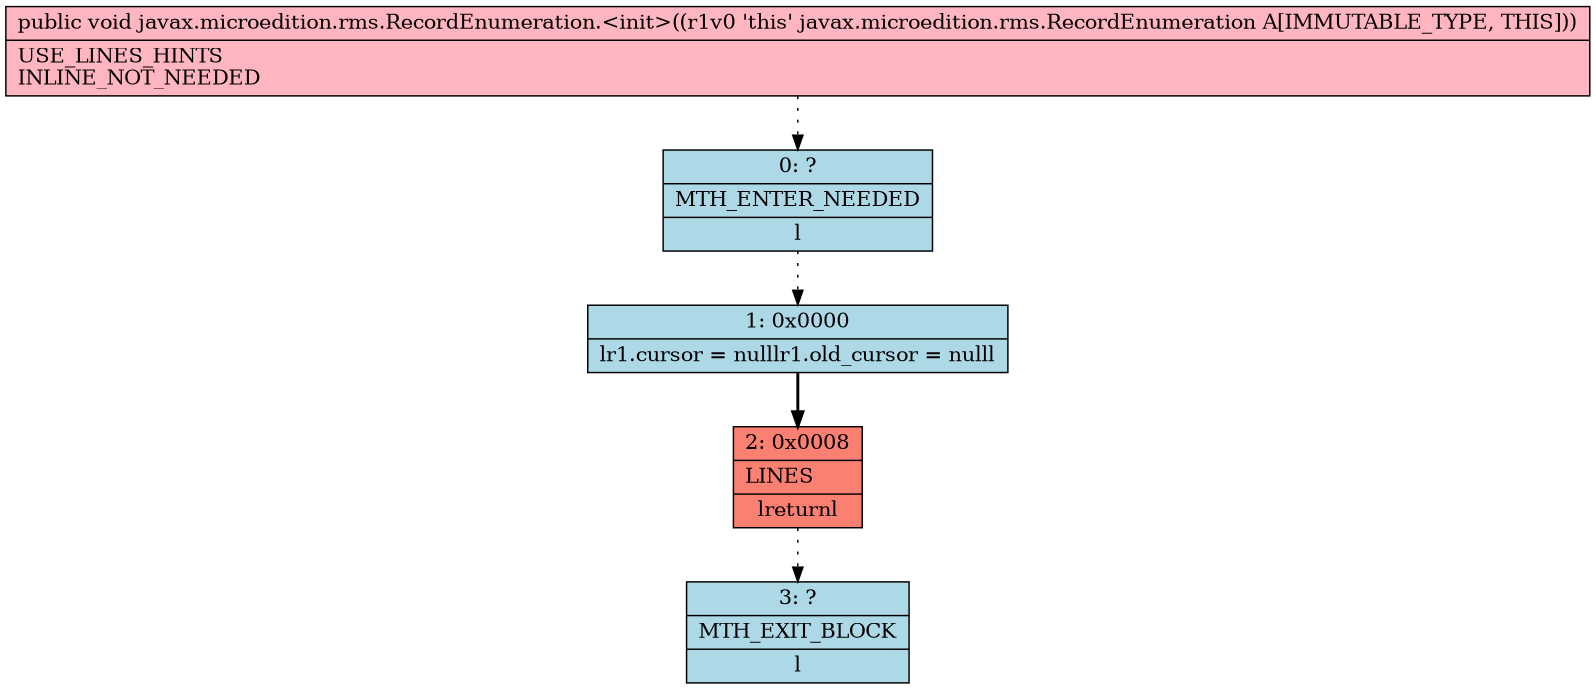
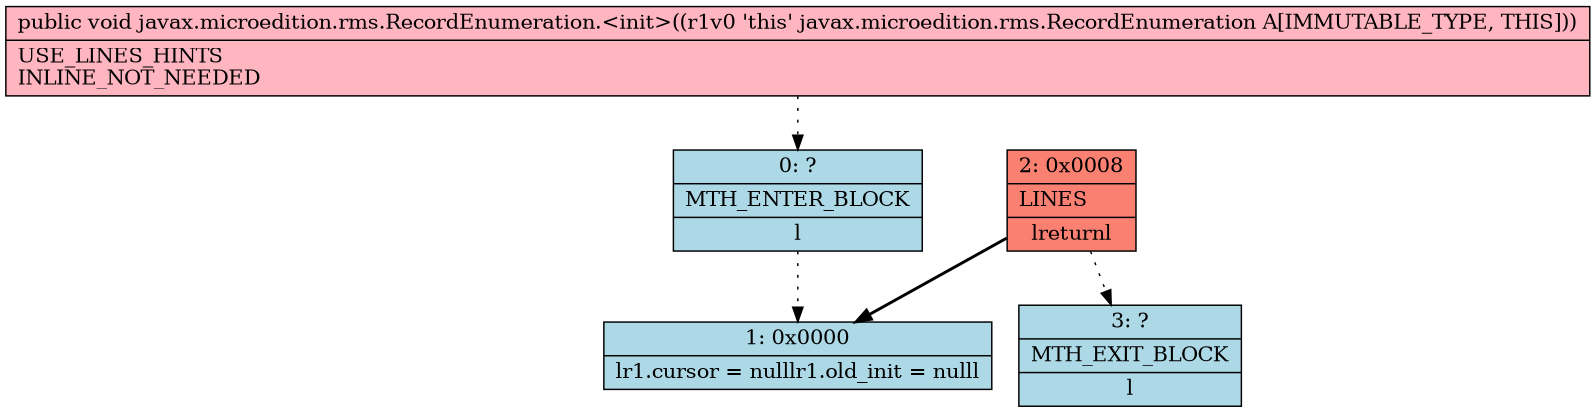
  digraph {
    node [fillcolor=lightblue shape=record style=filled]
    edge [style=dotted]
-   n1 [label="{0\:\ ?|MTH_ENTER_NEEDED\l|l}"]
-   n2 [label="{1\:\ 0x0000|lr1.cursor = nulllr1.old_cursor = nulll}"]
+   n1 [label="{0\:\ ?|MTH_ENTER_BLOCK\l|l}"]
+   n2 [label="{1\:\ 0x0000|lr1.cursor = nulllr1.old_init = nulll}"]
    n3 [fillcolor=salmon label="{2\:\ 0x0008|LINES\l|lreturnl}"]
    n4 [label="{3\:\ ?|MTH_EXIT_BLOCK\l|l}"]
    n5 [fillcolor=lightpink label="{public void javax.microedition.rms.RecordEnumeration.\<init\>((r1v0 'this' javax.microedition.rms.RecordEnumeration A[IMMUTABLE_TYPE, THIS]))  | USE_LINES_HINTS\lINLINE_NOT_NEEDED\l}"]
    n1 -> n2
-   n2 -> n3 [style=bold]
+   n3 -> n2 [style=bold]
    n3 -> n4
    n5 -> n1
  }
